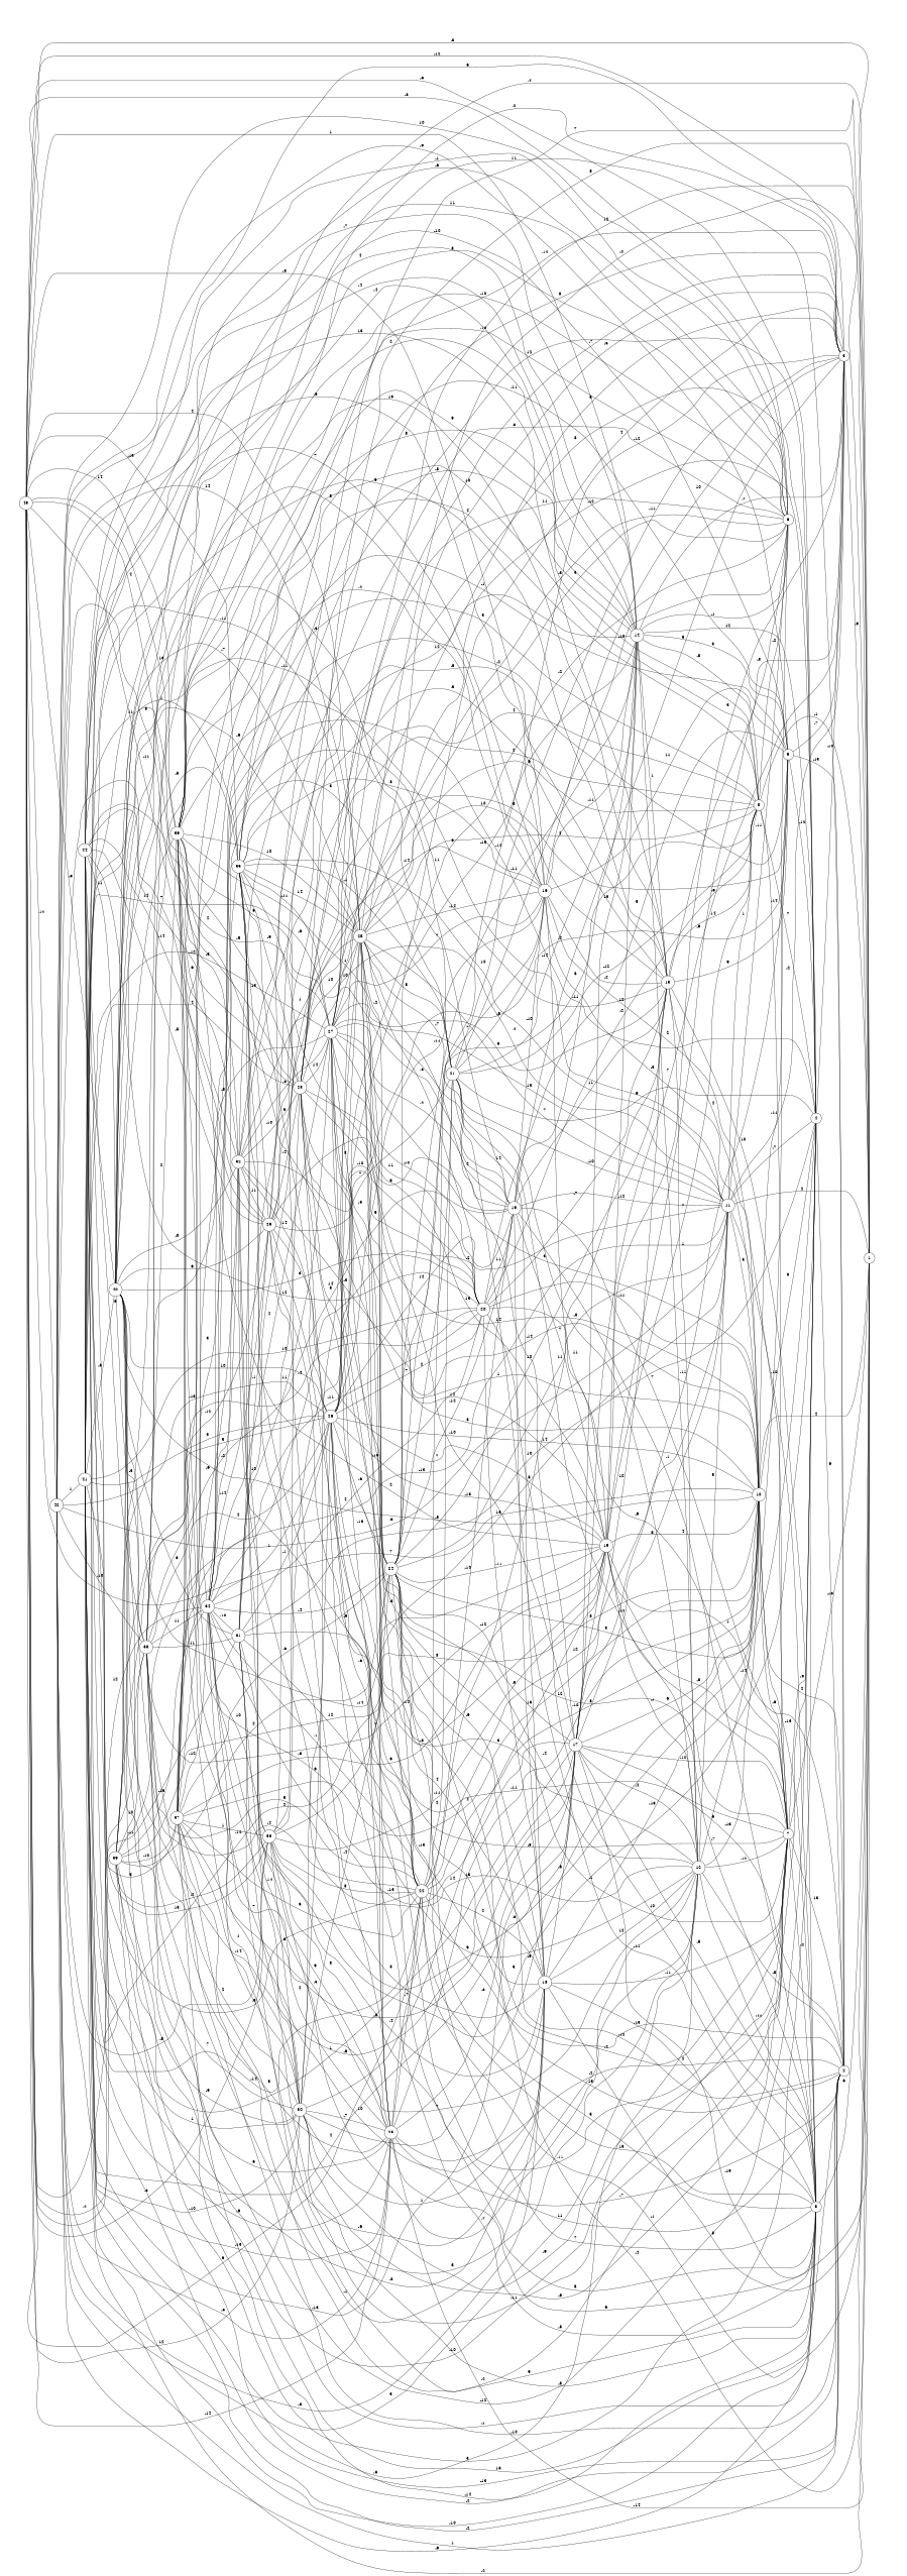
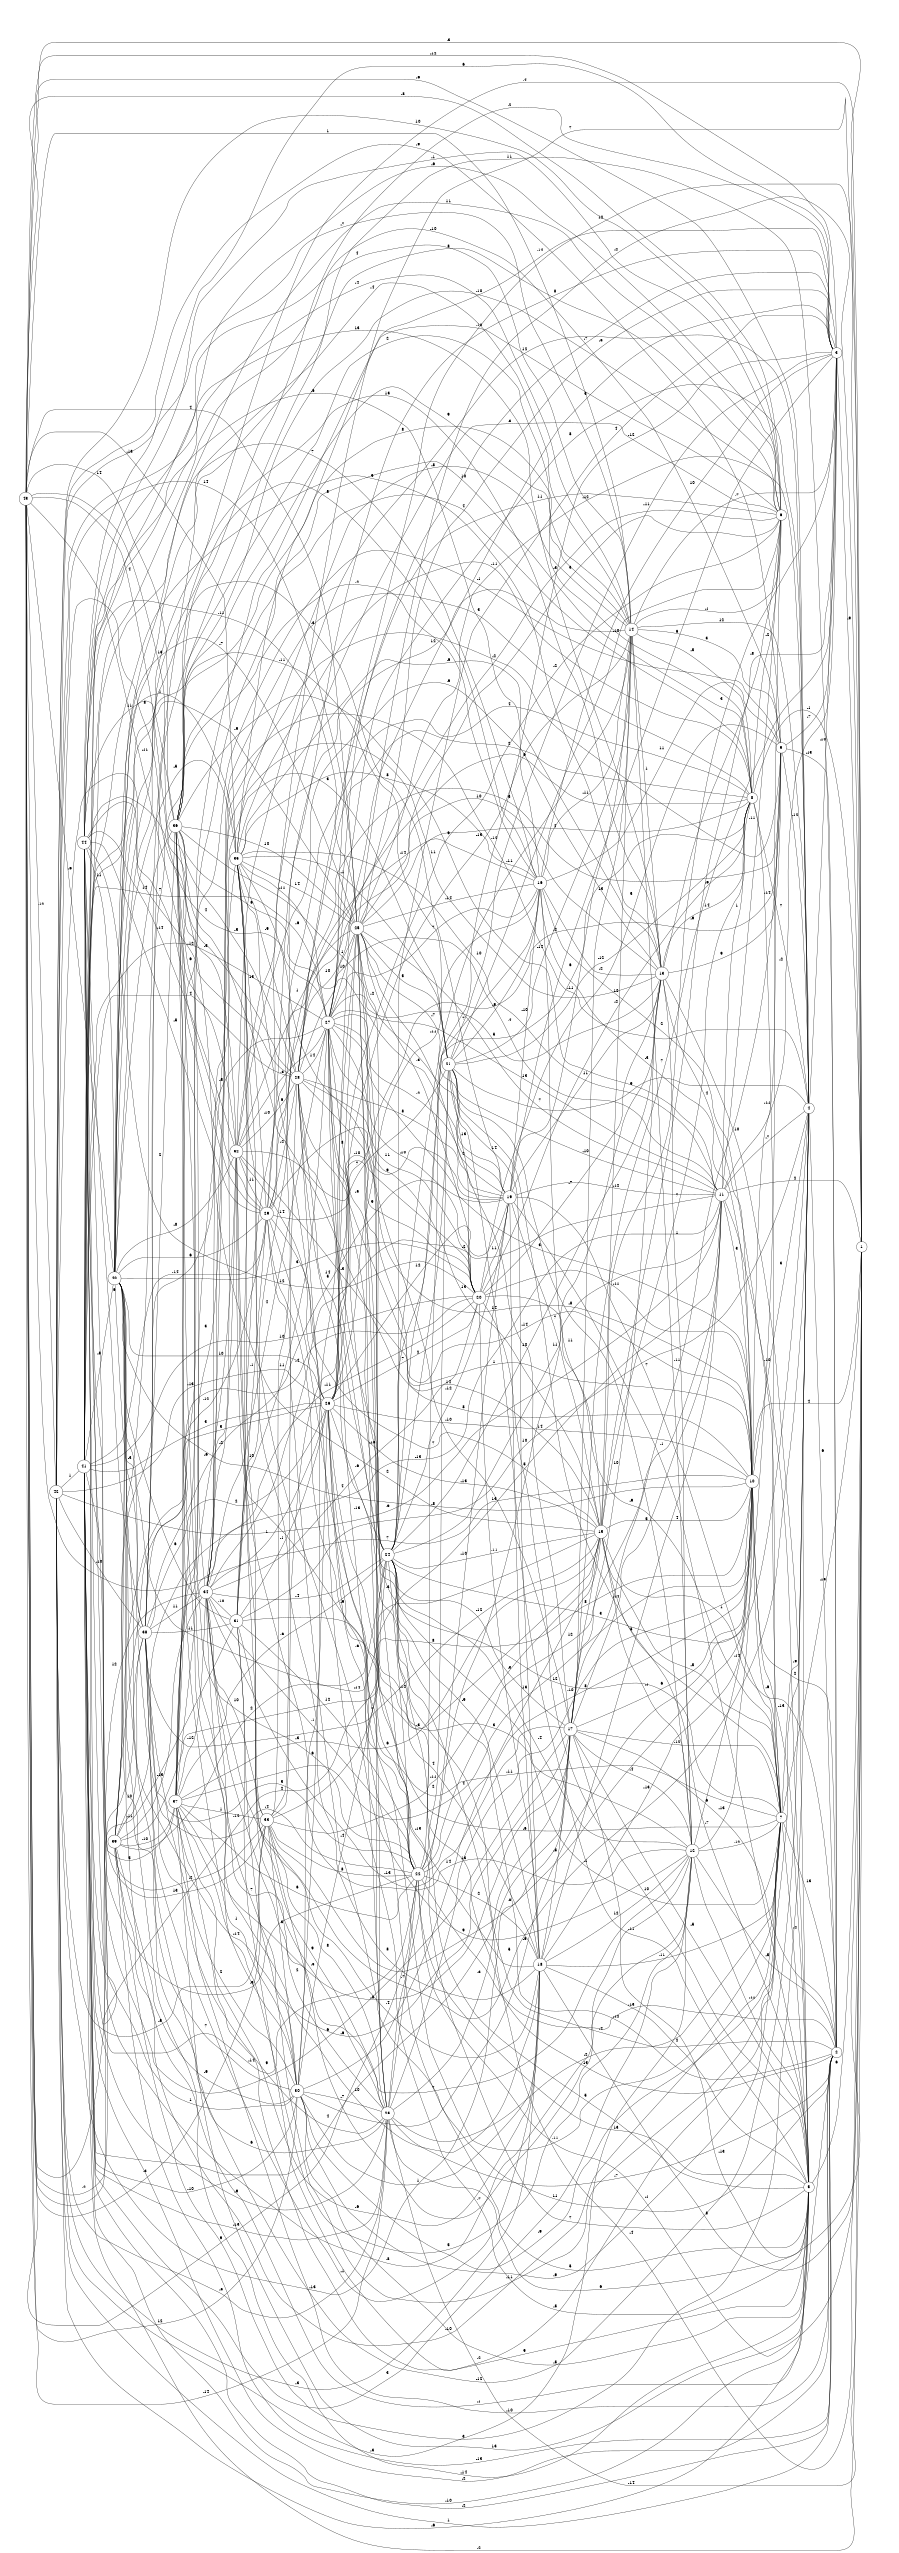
  graph {
    fontname="Helvetica,Arial,sans-serif"
    rankdir=LR
    node [shape=circle]
    44
    2
    3
    6
    12
    14
    16
    17
    20
    22
    23
    25
    27
    28
    29
    30
    32
    33
    36
    38
    40
    1
    10
    5
    11
    7
    4
    9
    13
    8
    15
    18
    19
    21
    24
    26
    34
    31
    35
    43
    42
    41
    37
    39
    44 -- 2 [label=-2]
    44 -- 3 [label=6]
    44 -- 6 [label=-1]
    44 -- 12 [label=-8]
    44 -- 14 [label=4]
    44 -- 16 [label=-6]
-   44 -- 17 [label=1]
+   44 -- 17 [label=6]
    44 -- 20 [label=12]
    44 -- 22 [label=-9]
    44 -- 23 [label=-9]
    44 -- 25 [label=-11]
    44 -- 27 [label=4]
    44 -- 28 [label=-12]
    44 -- 29 [label=-5]
    44 -- 30 [label=1]
    44 -- 32 [label=-14]
    44 -- 33 [label=13]
    44 -- 36 [label=11]
    44 -- 38 [label=6]
    44 -- 40 [label=11]
    3 -- 1 [label=-9]
    12 -- 2 [label=-5]
    12 -- 6 [label=-14]
    12 -- 10 [label=-13]
    12 -- 5 [label=-11]
-   12 -- 11 [label=5]
+   18 -- 11 [label=5]
    12 -- 7 [label=-12]
    14 -- 3 [label=-7]
    14 -- 6 [label=-1]
    14 -- 12 [label=7]
    14 -- 4 [label=12]
    14 -- 9 [label=3]
    14 -- 13 [label=1]
    14 -- 8 [label=-5]
    16 -- 3 [label=10]
    16 -- 14 [label=-11]
    16 -- 10 [label=-3]
    16 -- 7 [label=2]
    16 -- 9 [label=11]
    16 -- 13 [label=-2]
    16 -- 15 [label=11]
    17 -- 2 [label=6]
    17 -- 3 [label=-6]
    17 -- 12 [label=-4]
    17 -- 14 [label=13]
    17 -- 1 [label=-13]
    17 -- 10 [label=6]
    17 -- 5 [label=-5]
    17 -- 11 [label=5]
    17 -- 7 [label=-12]
    17 -- 9 [label=-11]
    17 -- 13 [label=10]
    17 -- 15 [label=8]
    20 -- 10 [label=-11]
    20 -- 5 [label=10]
    20 -- 7 [label=-9]
    20 -- 9 [label=5]
    20 -- 13 [label=-7]
    20 -- 8 [label=-2]
    20 -- 18 [label=-3]
    20 -- 19 [label=11]
    22 -- 2 [label=-13]
    22 -- 3 [label=-12]
    22 -- 1 [label=-1]
    22 -- 10 [label=8]
    22 -- 5 [label=13]
    22 -- 11 [label=12]
    22 -- 18 [label=2]
    22 -- 19 [label=-10]
    22 -- 21 [label=2]
    23 -- 2 [label=-7]
    23 -- 17 [label=-3]
    23 -- 22 [label=-7]
    23 -- 1 [label=-14]
    23 -- 10 [label=-10]
    23 -- 5 [label=6]
    23 -- 7 [label=-2]
    23 -- 13 [label=5]
    25 -- 2 [label=-4]
    25 -- 3 [label=-3]
    25 -- 6 [label=3]
    25 -- 16 [label=-14]
    25 -- 17 [label=2]
    25 -- 20 [label=-3]
    25 -- 22 [label=-3]
    25 -- 23 [label=-13]
    25 -- 1 [label=-2]
    25 -- 5 [label=5]
    25 -- 11 [label=7]
    25 -- 4 [label=-12]
    25 -- 8 [label=4]
    25 -- 19 [label=-7]
    25 -- 21 [label=5]
    25 -- 24 [label=-2]
    27 -- 2 [label=13]
    27 -- 3 [label=-7]
    27 -- 6 [label=-3]
    27 -- 16 [label=7]
    27 -- 17 [label=-10]
    27 -- 20 [label=-10]
    27 -- 23 [label=-13]
    27 -- 25 [label=10]
    27 -- 1 [label=12]
    27 -- 10 [label=3]
    27 -- 5 [label=7]
    27 -- 11 [label=13]
    27 -- 7 [label=12]
    27 -- 4 [label=8]
    27 -- 13 [label=5]
    27 -- 15 [label=13]
    27 -- 19 [label=-2]
    27 -- 24 [label=-5]
    28 -- 6 [label=11]
    28 -- 12 [label=3]
    28 -- 20 [label=11]
    28 -- 25 [label=10]
    28 -- 27 [label=14]
-   28 -- 1 [label=8]
+   28 -- 19 [label=8]
    28 -- 10 [label=-14]
    28 -- 5 [label=-5]
    28 -- 11 [label=-4]
    28 -- 13 [label=10]
    28 -- 8 [label=6]
    28 -- 15 [label=14]
    28 -- 18 [label=-13]
    28 -- 24 [label=-3]
    29 -- 2 [label=11]
    29 -- 3 [label=8]
    29 -- 16 [label=-14]
    29 -- 20 [label=9]
    29 -- 22 [label=-9]
    29 -- 28 [label=-2]
    29 -- 1 [label=7]
    29 -- 7 [label=-6]
    29 -- 8 [label=4]
    29 -- 15 [label=7]
    29 -- 19 [label=9]
    30 -- 23 [label=-7]
    30 -- 25 [label=5]
    30 -- 10 [label=-6]
    30 -- 5 [label=-5]
    30 -- 7 [label=-9]
    30 -- 4 [label=-9]
    30 -- 15 [label=14]
    30 -- 18 [label=1]
    30 -- 24 [label=-4]
    30 -- 26 [label=6]
    32 -- 6 [label=-3]
    32 -- 12 [label=13]
    32 -- 20 [label=-10]
    32 -- 23 [label=-3]
    32 -- 25 [label=1]
    32 -- 27 [label=-3]
    32 -- 28 [label=-10]
    32 -- 29 [label=11]
    32 -- 10 [label=1]
    32 -- 7 [label=-11]
    32 -- 4 [label=12]
    32 -- 13 [label=-9]
    32 -- 26 [label=14]
    33 -- 12 [label=-7]
    33 -- 22 [label=8]
    33 -- 23 [label=8]
    33 -- 28 [label=2]
    33 -- 30 [label=3]
    33 -- 10 [label=-8]
    33 -- 11 [label=13]
    33 -- 8 [label=2]
    33 -- 15 [label=-11]
    33 -- 21 [label=7]
    36 -- 2 [label=11]
    36 -- 3 [label=-2]
    36 -- 6 [label=-10]
    36 -- 12 [label=7]
    36 -- 14 [label=8]
    36 -- 16 [label=-2]
    36 -- 22 [label=-3]
    36 -- 25 [label=10]
    36 -- 27 [label=6]
    36 -- 28 [label=-5]
    36 -- 30 [label=1]
    36 -- 1 [label=-4]
    36 -- 10 [label=8]
    36 -- 11 [label=6]
    36 -- 8 [label=10]
    36 -- 15 [label=2]
    36 -- 18 [label=10]
    36 -- 19 [label=1]
    36 -- 34 [label=6]
    38 -- 14 [label=2]
    38 -- 22 [label=5]
    38 -- 23 [label=9]
    38 -- 29 [label=-12]
    38 -- 30 [label=2]
    38 -- 36 [label=2]
    38 -- 4 [label=-12]
    38 -- 8 [label=9]
    38 -- 15 [label=7]
    38 -- 18 [label=-1]
    38 -- 19 [label=14]
    38 -- 26 [label=2]
    38 -- 34 [label=11]
    38 -- 31 [label=11]
    40 -- 2 [label=-1]
    40 -- 6 [label=11]
    40 -- 14 [label=-4]
    40 -- 16 [label=5]
    40 -- 17 [label=-6]
    40 -- 20 [label=3]
    40 -- 22 [label=-4]
    40 -- 23 [label=6]
    40 -- 25 [label=-9]
    40 -- 29 [label=6]
    40 -- 30 [label=7]
    40 -- 32 [label=-8]
    40 -- 36 [label=14]
    40 -- 38 [label=-3]
    40 -- 10 [label=-8]
    40 -- 5 [label=-14]
    40 -- 13 [label=13]
    40 -- 15 [label=-14]
    40 -- 19 [label=-3]
    40 -- 21 [label=-11]
    40 -- 26 [label=10]
    40 -- 31 [label=6]
    40 -- 35 [label=-5]
    10 -- 2 [label=2]
    10 -- 1 [label=4]
    10 -- 5 [label=-13]
    10 -- 7 [label=-6]
    10 -- 4 [label=3]
    10 -- 9 [label=-11]
    5 -- 1 [label=6]
    11 -- 3 [label=-2]
    11 -- 6 [label=-11]
    11 -- 1 [label=2]
    11 -- 10 [label=3]
    11 -- 5 [label=-10]
    11 -- 4 [label=-7]
    11 -- 8 [label=1]
    7 -- 2 [label=13]
    7 -- 1 [label=-13]
    7 -- 5 [label=-2]
    7 -- 4 [label=-9]
    4 -- 2 [label=6]
    4 -- 3 [label=-10]
    9 -- 2 [label=-13]
    9 -- 3 [label=-7]
    9 -- 4 [label=-12]
    13 -- 3 [label=-8]
    13 -- 12 [label=1]
    13 -- 10 [label=4]
    13 -- 5 [label=10]
    13 -- 9 [label=9]
    13 -- 8 [label=14]
    8 -- 6 [label=-2]
    8 -- 1 [label=-1]
    8 -- 7 [label=-14]
    8 -- 4 [label=7]
    15 -- 2 [label=1]
    15 -- 3 [label=3]
    15 -- 6 [label=-9]
    15 -- 12 [label=-1]
    15 -- 14 [label=12]
    15 -- 10 [label=4]
    15 -- 5 [label=-7]
    15 -- 7 [label=-5]
    15 -- 8 [label=7]
    18 -- 12 [label=12]
    18 -- 17 [label=-5]
    18 -- 1 [label=8]
    18 -- 10 [label=-13]
    18 -- 5 [label=2]
    18 -- 7 [label=-11]
    19 -- 3 [label=6]
    19 -- 14 [label=-11]
    19 -- 16 [label=-10]
    19 -- 5 [label=-1]
    19 -- 11 [label=-12]
    19 -- 7 [label=7]
    19 -- 13 [label=11]
    19 -- 15 [label=7]
    19 -- 18 [label=13]
    21 -- 3 [label=-11]
    21 -- 6 [label=-10]
    21 -- 12 [label=-8]
    21 -- 14 [label=-14]
    21 -- 16 [label=-9]
+   21 -- 20 [label=13]
    21 -- 5 [label=-11]
    21 -- 11 [label=-10]
    21 -- 7 [label=-14]
    21 -- 4 [label=9]
    21 -- 8 [label=-12]
    21 -- 18 [label=14]
    24 -- 2 [label=-12]
    24 -- 3 [label=4]
    24 -- 12 [label=-4]
    24 -- 14 [label=-11]
    24 -- 16 [label=7]
    24 -- 17 [label=-12]
    24 -- 22 [label=-12]
    24 -- 1 [label=-4]
    24 -- 11 [label=11]
    24 -- 7 [label=-1]
    24 -- 4 [label=3]
    24 -- 13 [label=10]
    24 -- 8 [label=6]
    24 -- 15 [label=-11]
    24 -- 18 [label=-9]
    24 -- 19 [label=-12]
    24 -- 21 [label=2]
    26 -- 3 [label=5]
    26 -- 6 [label=-2]
    26 -- 14 [label=-13]
    26 -- 16 [label=-11]
    26 -- 20 [label=7]
    26 -- 23 [label=-6]
    26 -- 25 [label=8]
    26 -- 10 [label=14]
    26 -- 5 [label=5]
    26 -- 7 [label=-11]
    26 -- 9 [label=-2]
    26 -- 15 [label=-13]
    26 -- 18 [label=4]
    26 -- 19 [label=12]
    26 -- 24 [label=-6]
    34 -- 12 [label=5]
    34 -- 17 [label=-13]
    34 -- 20 [label=4]
    34 -- 22 [label=-1]
    34 -- 23 [label=2]
    34 -- 27 [label=4]
    34 -- 30 [label=7]
    34 -- 32 [label=-2]
    34 -- 33 [label=10]
    34 -- 11 [label=-2]
    34 -- 4 [label=5]
    34 -- 9 [label=-2]
    34 -- 13 [label=11]
    34 -- 8 [label=3]
    34 -- 21 [label=3]
    34 -- 24 [label=-4]
    34 -- 26 [label=1]
    34 -- 31 [label=-10]
    31 -- 14 [label=12]
    31 -- 22 [label=12]
    31 -- 27 [label=11]
    31 -- 29 [label=-1]
-   31 -- 30 [label=-14]
    31 -- 5 [label=9]
    31 -- 7 [label=-11]
    31 -- 4 [label=10]
    31 -- 9 [label=5]
    31 -- 15 [label=-3]
    31 -- 18 [label=-4]
    31 -- 26 [label=-1]
    35 -- 3 [label=-14]
    35 -- 12 [label=9]
    35 -- 14 [label=-8]
    35 -- 16 [label=8]
    35 -- 23 [label=9]
    35 -- 25 [label=14]
    35 -- 27 [label=-11]
    35 -- 28 [label=-9]
    35 -- 29 [label=13]
    35 -- 33 [label=10]
    35 -- 10 [label=14]
    35 -- 11 [label=10]
-   35 -- 9 [label=-11]
+   35 -- 8 [label=-11]
    35 -- 13 [label=-6]
    35 -- 18 [label=8]
    35 -- 21 [label=-1]
    35 -- 26 [label=6]
    43 -- 3 [label=-12]
    43 -- 6 [label=-8]
    43 -- 14 [label=1]
-   43 -- 16 [label=-3]
    43 -- 22 [label=9]
    43 -- 23 [label=-14]
    43 -- 25 [label=4]
    43 -- 28 [label=13]
    43 -- 29 [label=-11]
    43 -- 30 [label=12]
    43 -- 32 [label=4]
    43 -- 33 [label=-3]
    43 -- 36 [label=14]
    43 -- 38 [label=-2]
    43 -- 40 [label=-6]
    43 -- 1 [label=-3]
    43 -- 10 [label=7]
    43 -- 4 [label=-6]
    43 -- 34 [label=12]
    43 -- 31 [label=-11]
    43 -- 35 [label=-13]
    43 -- 42 [label=-12]
    42 -- 2 [label=1]
    42 -- 6 [label=10]
    42 -- 12 [label=-3]
    42 -- 14 [label=-7]
    42 -- 17 [label=-13]
    42 -- 23 [label=-5]
    42 -- 25 [label=14]
    42 -- 29 [label=7]
    42 -- 32 [label=8]
    42 -- 33 [label=-5]
    42 -- 38 [label=-10]
    42 -- 5 [label=-6]
    42 -- 11 [label=-9]
    42 -- 9 [label=-9]
    42 -- 13 [label=13]
    42 -- 18 [label=-3]
    42 -- 26 [label=-13]
    42 -- 41 [label=1]
    41 -- 2 [label=-2]
    41 -- 6 [label=-6]
    41 -- 12 [label=3]
    41 -- 14 [label=-4]
    41 -- 16 [label=7]
    41 -- 17 [label=4]
    41 -- 20 [label=10]
    41 -- 22 [label=-14]
    41 -- 23 [label=-13]
    41 -- 25 [label=-7]
    41 -- 27 [label=-3]
    41 -- 28 [label=4]
    41 -- 30 [label=-10]
    41 -- 40 [label=-8]
    41 -- 1 [label=-2]
    41 -- 5 [label=-10]
    41 -- 9 [label=-10]
    41 -- 13 [label=9]
    41 -- 19 [label=-6]
    41 -- 24 [label=-12]
    41 -- 26 [label=3]
    41 -- 35 [label=1]
    41 -- 37 [label=5]
    37 -- 2 [label=-10]
    37 -- 6 [label=-10]
    37 -- 17 [label=-8]
    37 -- 20 [label=-11]
    37 -- 22 [label=6]
-   37 -- 29 [label=-14]
+   41 -- 29 [label=-14]
    37 -- 30 [label=-14]
    37 -- 32 [label=-6]
    37 -- 33 [label=1]
    37 -- 10 [label=4]
    37 -- 5 [label=13]
    37 -- 7 [label=-2]
    37 -- 4 [label=-12]
    37 -- 9 [label=-1]
    37 -- 8 [label=4]
    37 -- 15 [label=6]
    37 -- 18 [label=-6]
    37 -- 24 [label=-6]
    37 -- 34 [label=-12]
    37 -- 35 [label=3]
    39 -- 2 [label=-13]
    39 -- 6 [label=8]
    39 -- 20 [label=-4]
    39 -- 27 [label=-5]
    39 -- 30 [label=-9]
    39 -- 33 [label=-2]
    39 -- 38 [label=10]
    39 -- 10 [label=8]
    39 -- 11 [label=-13]
    39 -- 7 [label=-10]
    39 -- 4 [label=3]
    39 -- 24 [label=2]
    39 -- 26 [label=5]
    39 -- 34 [label=-13]
    39 -- 37 [label=-10]
  }
